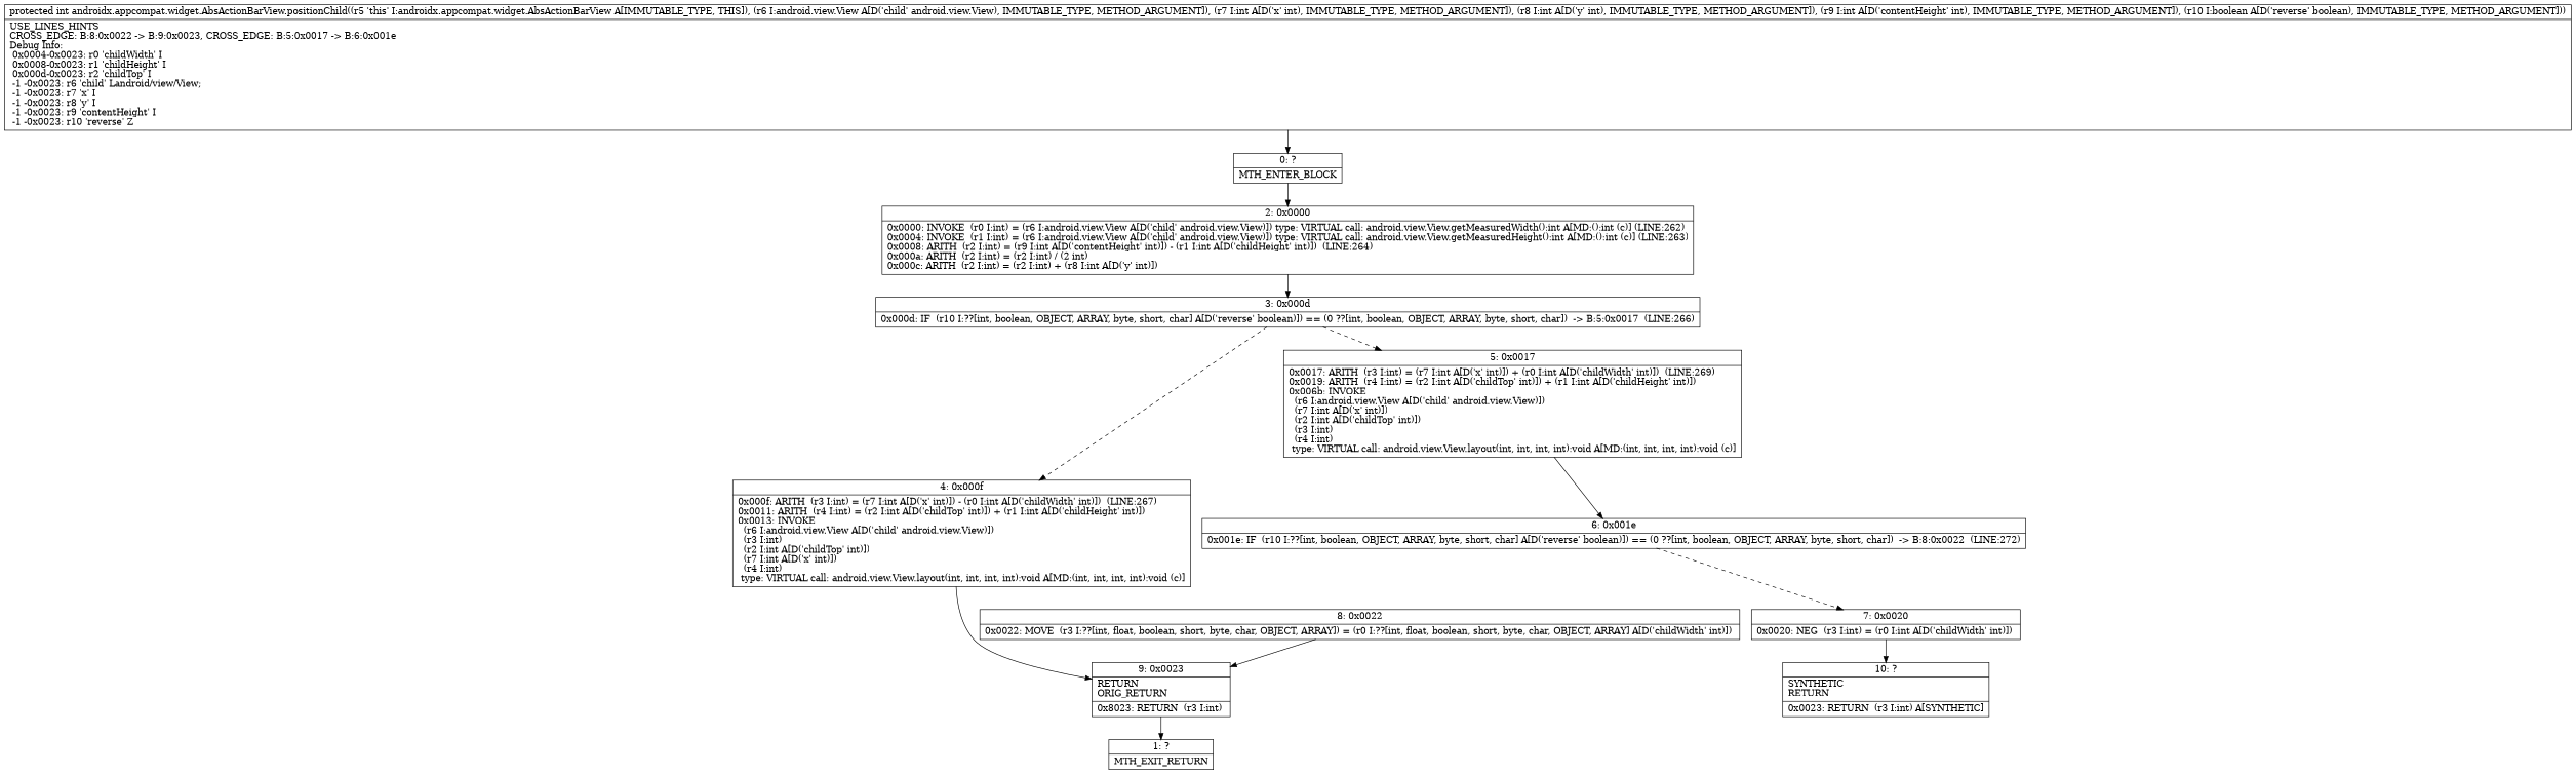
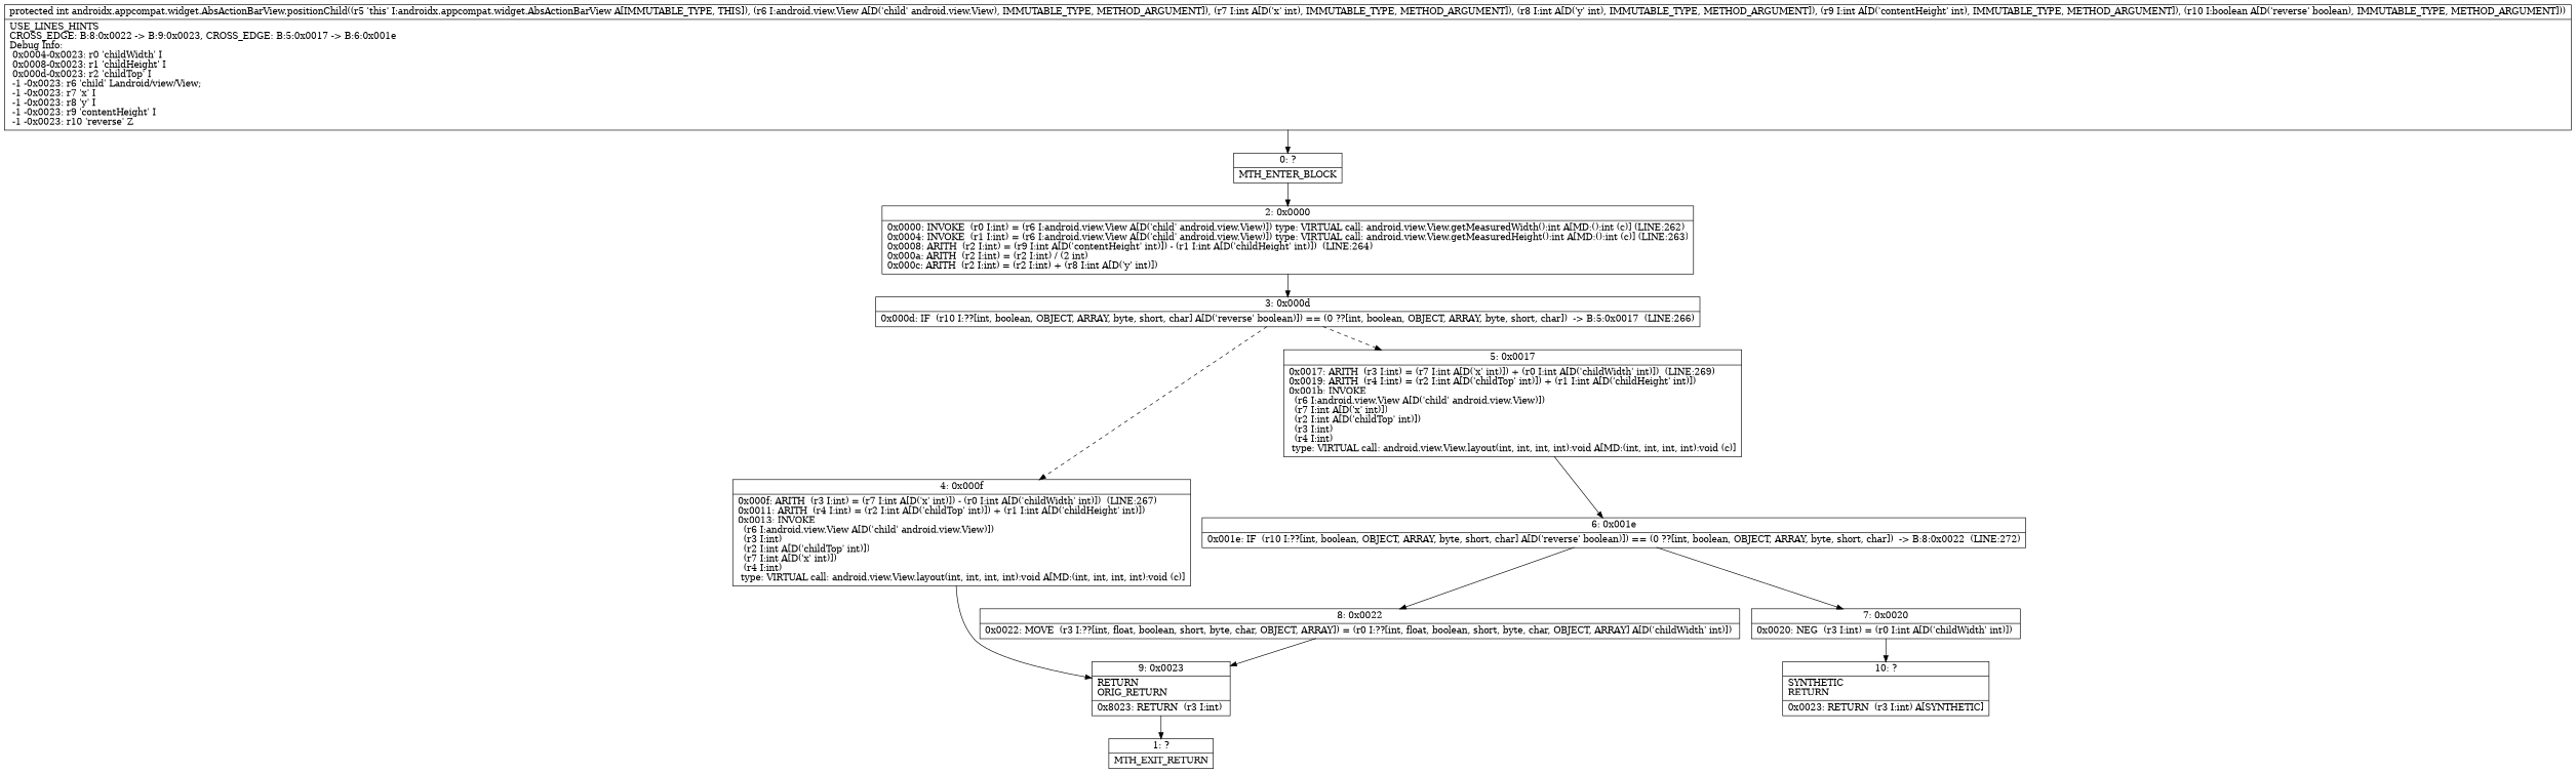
  digraph {
    node [shape=record]
    n1 [label="{0\:\ ?|MTH_ENTER_BLOCK\l}"]
    n2 [label="{2\:\ 0x0000|0x0000: INVOKE  (r0 I:int) = (r6 I:android.view.View A[D('child' android.view.View)]) type: VIRTUAL call: android.view.View.getMeasuredWidth():int A[MD:():int (c)] (LINE:262)\l0x0004: INVOKE  (r1 I:int) = (r6 I:android.view.View A[D('child' android.view.View)]) type: VIRTUAL call: android.view.View.getMeasuredHeight():int A[MD:():int (c)] (LINE:263)\l0x0008: ARITH  (r2 I:int) = (r9 I:int A[D('contentHeight' int)]) \- (r1 I:int A[D('childHeight' int)])  (LINE:264)\l0x000a: ARITH  (r2 I:int) = (r2 I:int) \/ (2 int) \l0x000c: ARITH  (r2 I:int) = (r2 I:int) + (r8 I:int A[D('y' int)]) \l}"]
    n3 [label="{3\:\ 0x000d|0x000d: IF  (r10 I:??[int, boolean, OBJECT, ARRAY, byte, short, char] A[D('reverse' boolean)]) == (0 ??[int, boolean, OBJECT, ARRAY, byte, short, char])  \-\> B:5:0x0017  (LINE:266)\l}"]
    n4 [label="{4\:\ 0x000f|0x000f: ARITH  (r3 I:int) = (r7 I:int A[D('x' int)]) \- (r0 I:int A[D('childWidth' int)])  (LINE:267)\l0x0011: ARITH  (r4 I:int) = (r2 I:int A[D('childTop' int)]) + (r1 I:int A[D('childHeight' int)]) \l0x0013: INVOKE  \l  (r6 I:android.view.View A[D('child' android.view.View)])\l  (r3 I:int)\l  (r2 I:int A[D('childTop' int)])\l  (r7 I:int A[D('x' int)])\l  (r4 I:int)\l type: VIRTUAL call: android.view.View.layout(int, int, int, int):void A[MD:(int, int, int, int):void (c)]\l}"]
-   n5 [label="{5\:\ 0x0017|0x0017: ARITH  (r3 I:int) = (r7 I:int A[D('x' int)]) + (r0 I:int A[D('childWidth' int)])  (LINE:269)\l0x0019: ARITH  (r4 I:int) = (r2 I:int A[D('childTop' int)]) + (r1 I:int A[D('childHeight' int)]) \l0x006b: INVOKE  \l  (r6 I:android.view.View A[D('child' android.view.View)])\l  (r7 I:int A[D('x' int)])\l  (r2 I:int A[D('childTop' int)])\l  (r3 I:int)\l  (r4 I:int)\l type: VIRTUAL call: android.view.View.layout(int, int, int, int):void A[MD:(int, int, int, int):void (c)]\l}"]
+   n5 [label="{5\:\ 0x0017|0x0017: ARITH  (r3 I:int) = (r7 I:int A[D('x' int)]) + (r0 I:int A[D('childWidth' int)])  (LINE:269)\l0x0019: ARITH  (r4 I:int) = (r2 I:int A[D('childTop' int)]) + (r1 I:int A[D('childHeight' int)]) \l0x001b: INVOKE  \l  (r6 I:android.view.View A[D('child' android.view.View)])\l  (r7 I:int A[D('x' int)])\l  (r2 I:int A[D('childTop' int)])\l  (r3 I:int)\l  (r4 I:int)\l type: VIRTUAL call: android.view.View.layout(int, int, int, int):void A[MD:(int, int, int, int):void (c)]\l}"]
    n6 [label="{9\:\ 0x0023|RETURN\lORIG_RETURN\l|0x8023: RETURN  (r3 I:int) \l}"]
    n7 [label="{6\:\ 0x001e|0x001e: IF  (r10 I:??[int, boolean, OBJECT, ARRAY, byte, short, char] A[D('reverse' boolean)]) == (0 ??[int, boolean, OBJECT, ARRAY, byte, short, char])  \-\> B:8:0x0022  (LINE:272)\l}"]
    n8 [label="{7\:\ 0x0020|0x0020: NEG  (r3 I:int) = (r0 I:int A[D('childWidth' int)]) \l}"]
    n9 [label="{8\:\ 0x0022|0x0022: MOVE  (r3 I:??[int, float, boolean, short, byte, char, OBJECT, ARRAY]) = (r0 I:??[int, float, boolean, short, byte, char, OBJECT, ARRAY] A[D('childWidth' int)]) \l}"]
    n10 [label="{10\:\ ?|SYNTHETIC\lRETURN\l|0x0023: RETURN  (r3 I:int) A[SYNTHETIC]\l}"]
    n11 [label="{1\:\ ?|MTH_EXIT_RETURN\l}"]
    n12 [label="{protected int androidx.appcompat.widget.AbsActionBarView.positionChild((r5 'this' I:androidx.appcompat.widget.AbsActionBarView A[IMMUTABLE_TYPE, THIS]), (r6 I:android.view.View A[D('child' android.view.View), IMMUTABLE_TYPE, METHOD_ARGUMENT]), (r7 I:int A[D('x' int), IMMUTABLE_TYPE, METHOD_ARGUMENT]), (r8 I:int A[D('y' int), IMMUTABLE_TYPE, METHOD_ARGUMENT]), (r9 I:int A[D('contentHeight' int), IMMUTABLE_TYPE, METHOD_ARGUMENT]), (r10 I:boolean A[D('reverse' boolean), IMMUTABLE_TYPE, METHOD_ARGUMENT]))  | USE_LINES_HINTS\lCROSS_EDGE: B:8:0x0022 \-\> B:9:0x0023, CROSS_EDGE: B:5:0x0017 \-\> B:6:0x001e\lDebug Info:\l  0x0004\-0x0023: r0 'childWidth' I\l  0x0008\-0x0023: r1 'childHeight' I\l  0x000d\-0x0023: r2 'childTop' I\l  \-1 \-0x0023: r6 'child' Landroid\/view\/View;\l  \-1 \-0x0023: r7 'x' I\l  \-1 \-0x0023: r8 'y' I\l  \-1 \-0x0023: r9 'contentHeight' I\l  \-1 \-0x0023: r10 'reverse' Z\l}"]
    n1 -> n2
    n2 -> n3
    n3 -> n4 [style=dashed]
    n3 -> n5 [style=dashed]
    n4 -> n6
    n5 -> n7
    n6 -> n11
-   n7 -> n8 [style=dashed]
+   n7 -> n8 [style=solid]
+   n7 -> n9
    n8 -> n10
    n9 -> n6
    n12 -> n1
  }
